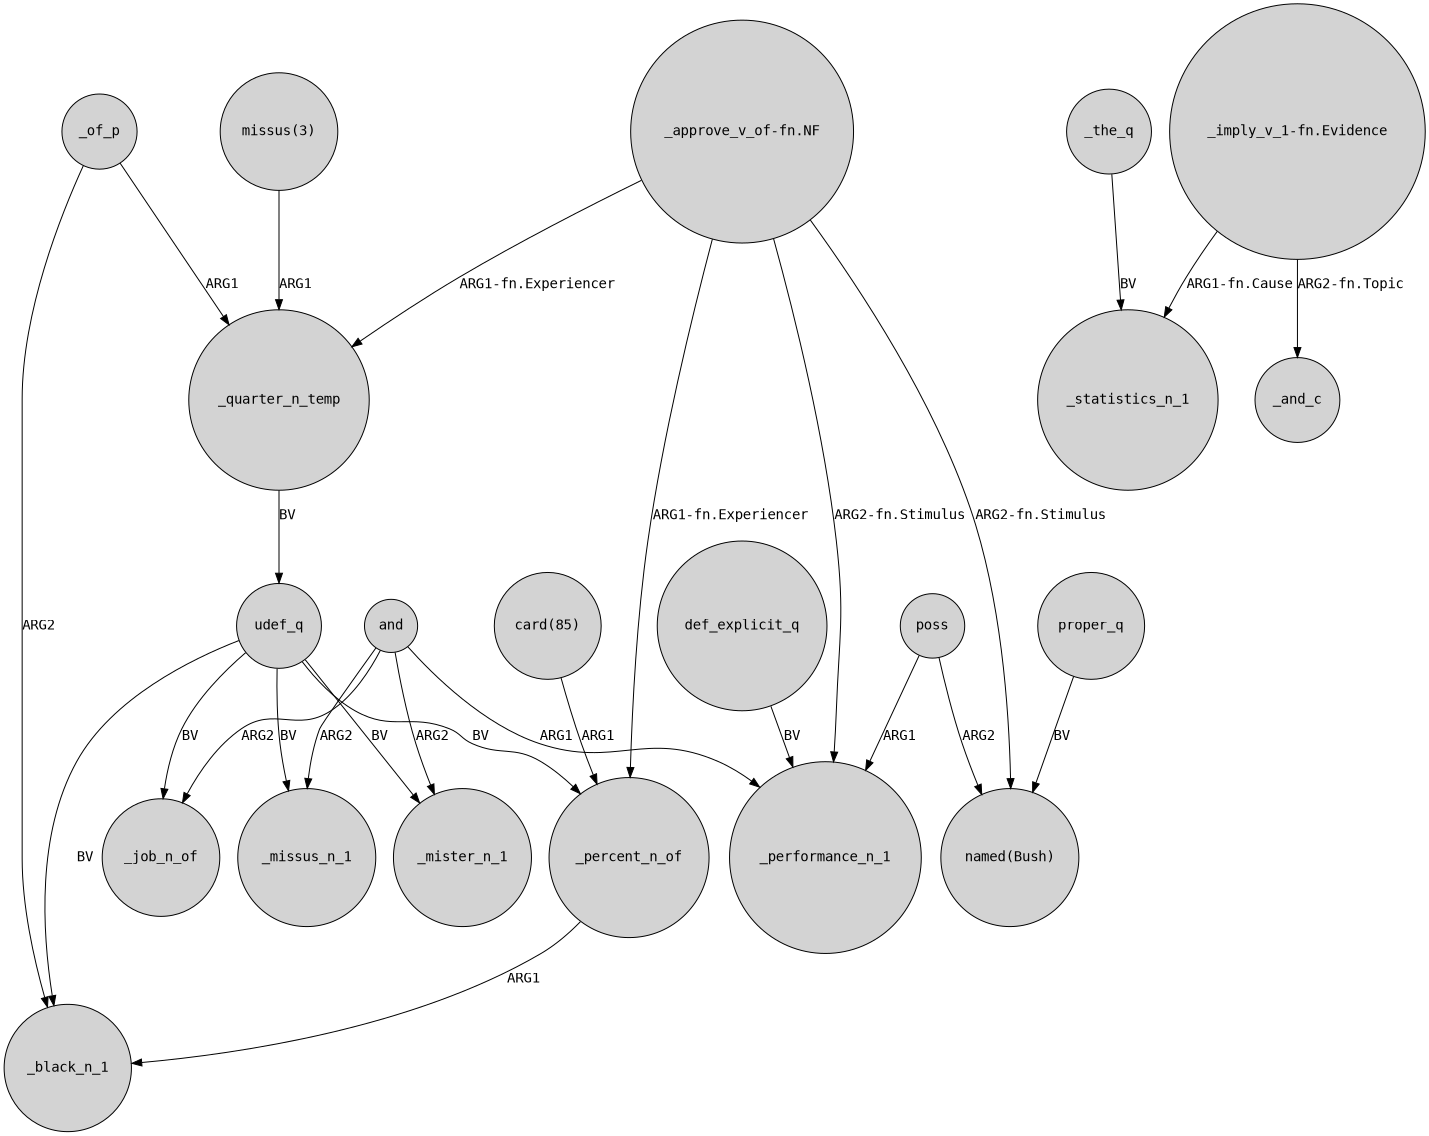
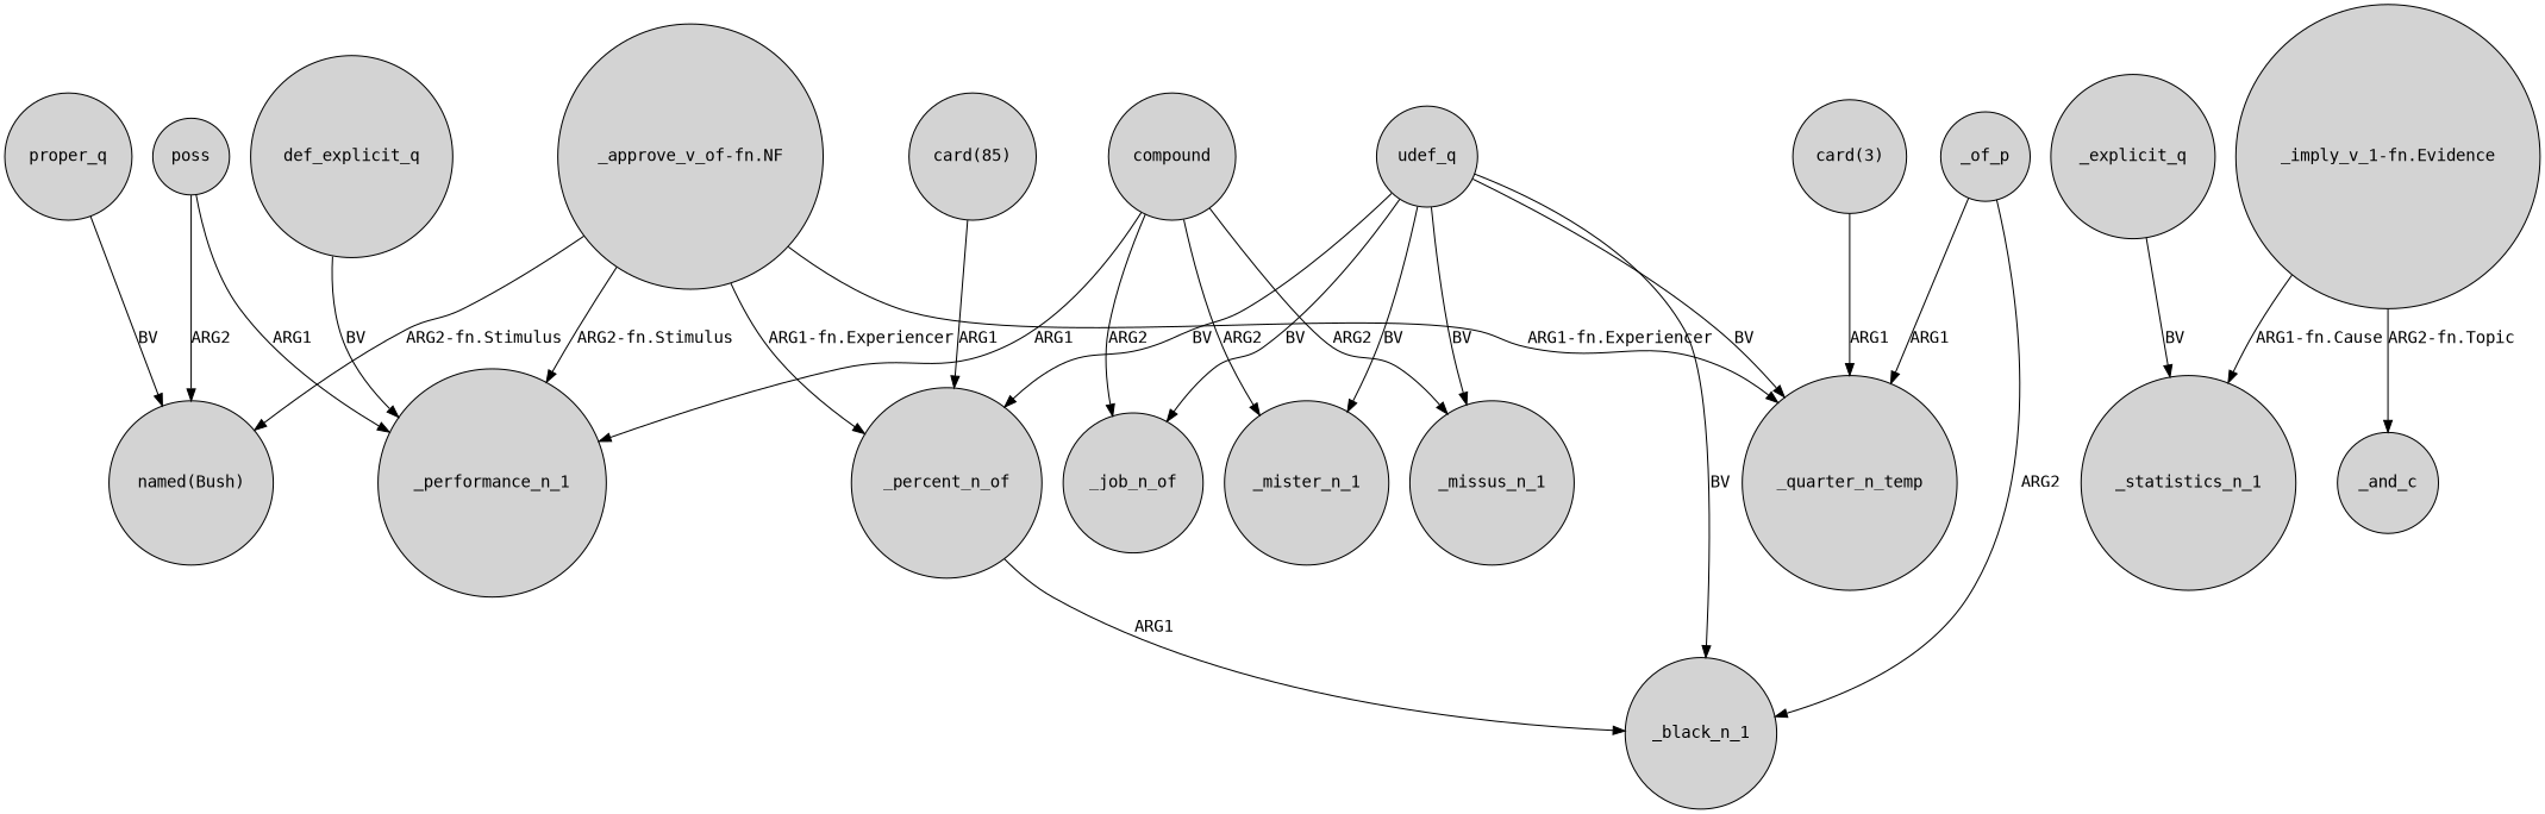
  digraph {
    fontname="DejaVu Sans Mono"
    node [fontname="DejaVu Sans Mono" shape=circle style=filled]
    edge [fontname="DejaVu Sans Mono"]
    "_approve_v_of-fn.NF"
    _performance_n_1
    _percent_n_of
    "named(Bush)"
    _quarter_n_temp
    _black_n_1
    "card(85)"
-   _the_q
+   _the_q [label=_explicit_q]
    _statistics_n_1
    "_imply_v_1-fn.Evidence"
    _and_c
-   compound [label=and]
+   compound
    _mister_n_1
    _missus_n_1
    _job_n_of
    udef_q
    poss
-   "card(3)" [label="missus(3)"]
+   "card(3)"
    def_explicit_q
    _of_p
    proper_q
    "_approve_v_of-fn.NF" -> _performance_n_1 [label="ARG2-fn.Stimulus"]
    "_approve_v_of-fn.NF" -> _percent_n_of [label="ARG1-fn.Experiencer"]
    "_approve_v_of-fn.NF" -> "named(Bush)" [label="ARG2-fn.Stimulus"]
    "_approve_v_of-fn.NF" -> _quarter_n_temp [label="ARG1-fn.Experiencer"]
    _percent_n_of -> _black_n_1 [label=ARG1]
    "card(85)" -> _percent_n_of [label=ARG1]
    _the_q -> _statistics_n_1 [label=BV]
    "_imply_v_1-fn.Evidence" -> _statistics_n_1 [label="ARG1-fn.Cause"]
    "_imply_v_1-fn.Evidence" -> _and_c [label="ARG2-fn.Topic"]
    compound -> _performance_n_1 [label=ARG1]
    compound -> _mister_n_1 [label=ARG2]
    compound -> _missus_n_1 [label=ARG2]
    compound -> _job_n_of [label=ARG2]
    udef_q -> _percent_n_of [label=BV]
-   _quarter_n_temp -> udef_q [label=BV]
+   udef_q -> _quarter_n_temp [label=BV]
    udef_q -> _black_n_1 [label=BV]
    udef_q -> _mister_n_1 [label=BV]
    udef_q -> _missus_n_1 [label=BV]
    udef_q -> _job_n_of [label=BV]
    poss -> _performance_n_1 [label=ARG1]
    poss -> "named(Bush)" [label=ARG2]
    "card(3)" -> _quarter_n_temp [label=ARG1]
    def_explicit_q -> _performance_n_1 [label=BV]
    _of_p -> _quarter_n_temp [label=ARG1]
    _of_p -> _black_n_1 [label=ARG2]
    proper_q -> "named(Bush)" [label=BV]
  }
